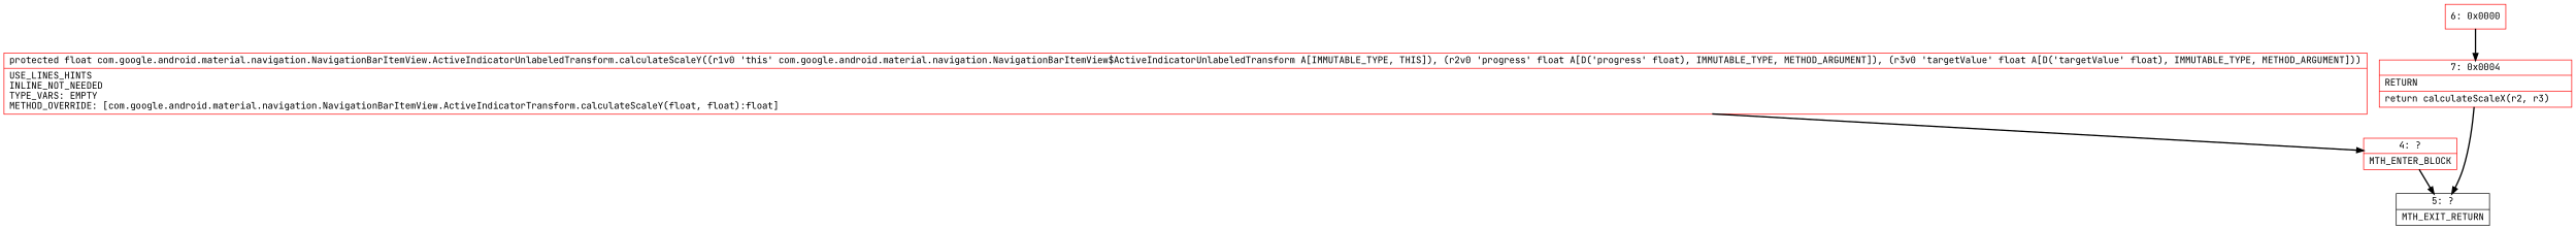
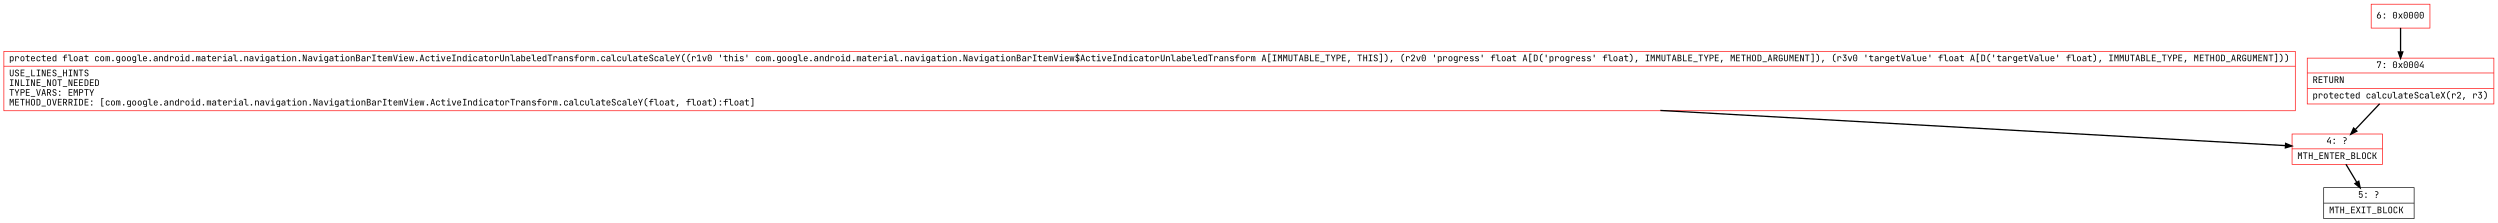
  digraph {
    fontname="JetBrains Mono"
    node [color=red fontname="JetBrains Mono" shape=record]
    edge [fontname="JetBrains Mono" style=bold]
    n1 [label="{4\:\ ?|MTH_ENTER_BLOCK\l}"]
-   n2 [color=black label="{5\:\ ?|MTH_EXIT_RETURN\l}"]
+   n2 [color=black label="{5\:\ ?|MTH_EXIT_BLOCK\l}"]
    n3 [label="{6\:\ 0x0000}"]
-   n4 [label="{7\:\ 0x0004|RETURN\l|return calculateScaleX(r2, r3)\l}"]
+   n4 [label="{7\:\ 0x0004|RETURN\l|protected calculateScaleX(r2, r3)\l}"]
    n5 [label="{protected float com.google.android.material.navigation.NavigationBarItemView.ActiveIndicatorUnlabeledTransform.calculateScaleY((r1v0 'this' com.google.android.material.navigation.NavigationBarItemView$ActiveIndicatorUnlabeledTransform A[IMMUTABLE_TYPE, THIS]), (r2v0 'progress' float A[D('progress' float), IMMUTABLE_TYPE, METHOD_ARGUMENT]), (r3v0 'targetValue' float A[D('targetValue' float), IMMUTABLE_TYPE, METHOD_ARGUMENT]))  | USE_LINES_HINTS\lINLINE_NOT_NEEDED\lTYPE_VARS: EMPTY\lMETHOD_OVERRIDE: [com.google.android.material.navigation.NavigationBarItemView.ActiveIndicatorTransform.calculateScaleY(float, float):float]\l}"]
    n1 -> n2
    n3 -> n4
-   n4 -> n2
+   n4 -> n1
    n5 -> n1
  }
